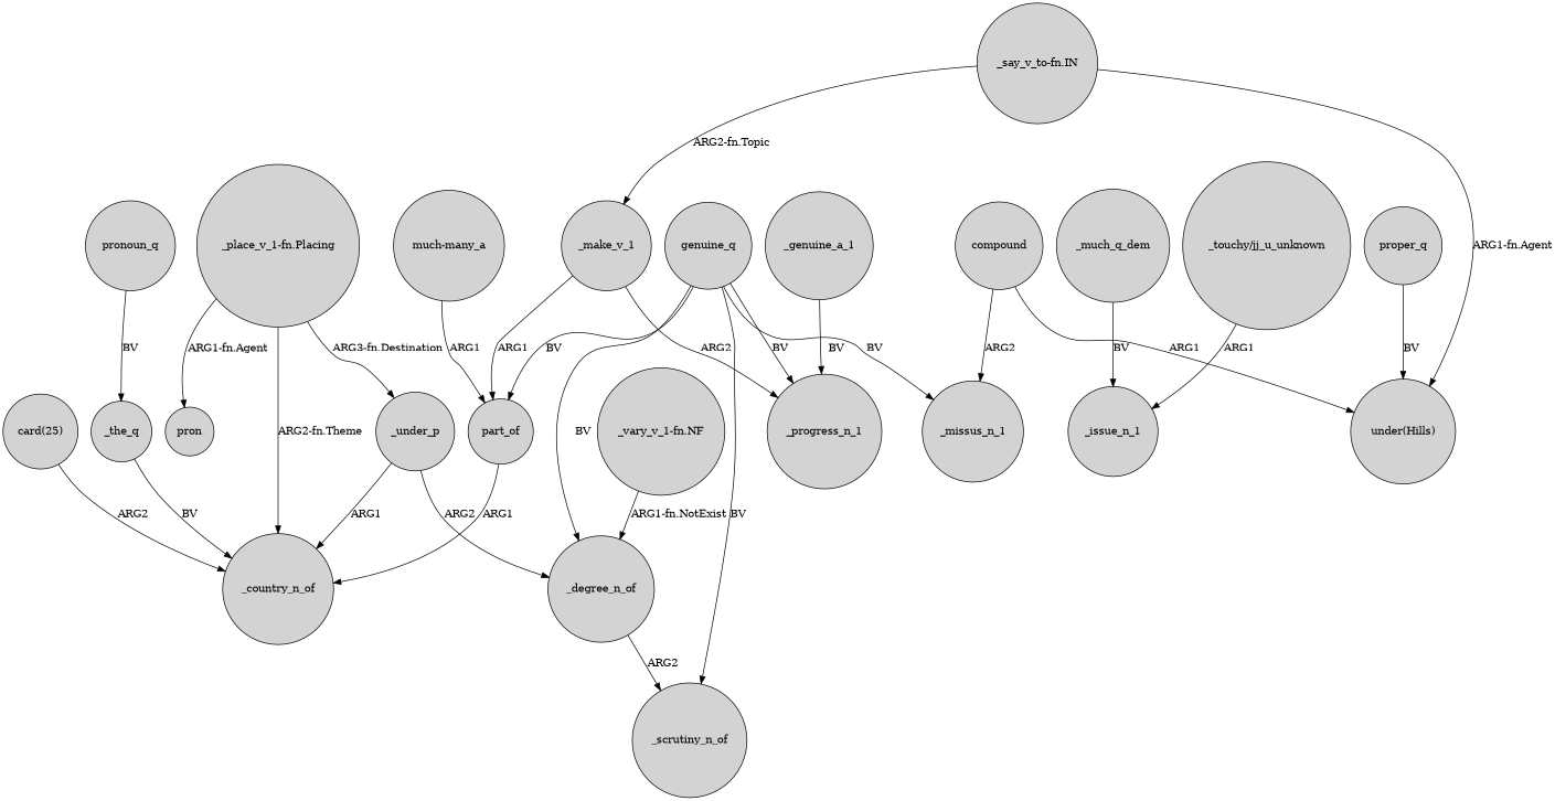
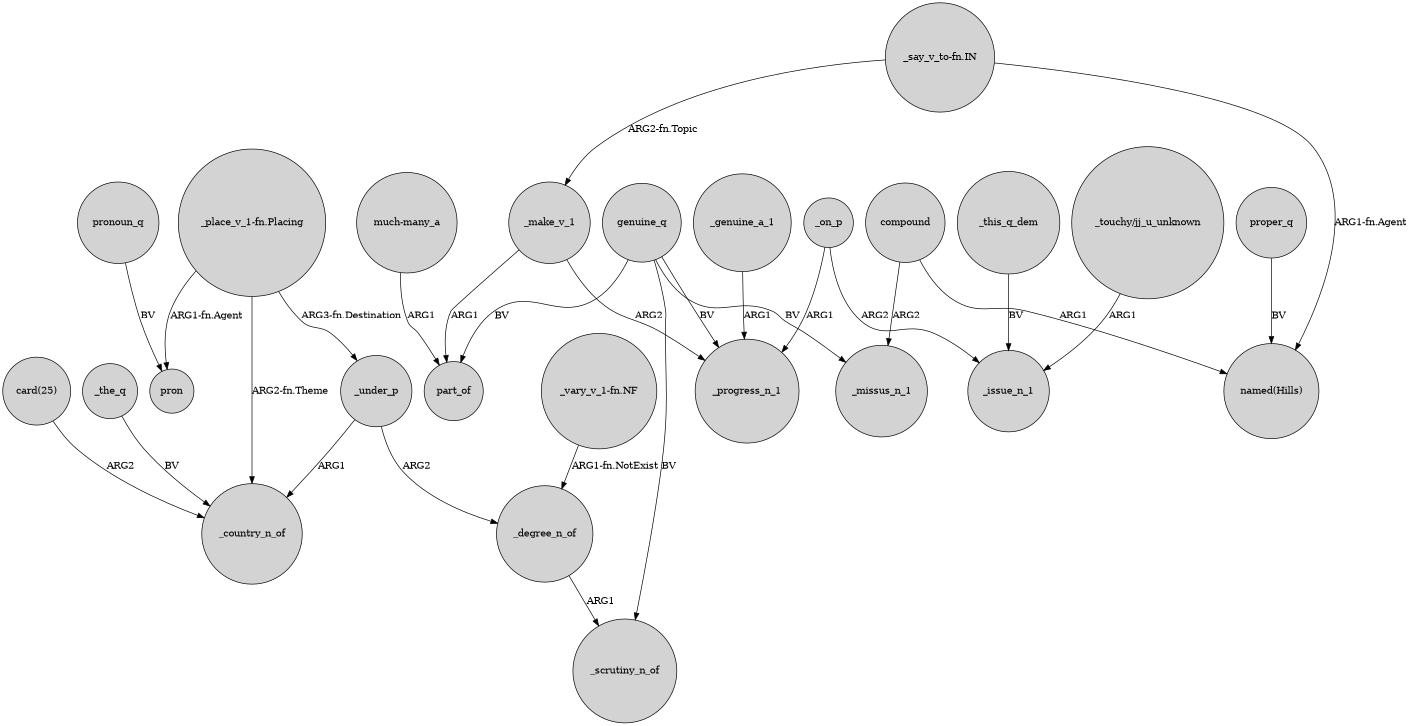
  digraph {
    fontname="DejaVu Serif"
    node [fontname="DejaVu Serif" shape=circle style=filled]
    edge [fontname="DejaVu Serif"]
    "_place_v_1-fn.Placing"
    _country_n_of
    pron
    _under_p
    _degree_n_of
    _genuine_a_1
    _progress_n_1
    n8 [label=genuine_q]
    part_of
    _missus_n_1
    _scrutiny_n_of
    compound
-   "named(Hills)" [label="under(Hills)"]
+   "named(Hills)"
    "much-many_a"
+   _on_p
    _issue_n_1
    proper_q
    _make_v_1
    pronoun_q
    _the_q
    "card(25)"
    "_say_v_to-fn.IN"
    "_vary_v_1-fn.NF"
-   _this_q_dem [label=_much_q_dem]
+   _this_q_dem
    "_touchy/jj_u_unknown"
    "_place_v_1-fn.Placing" -> _country_n_of [label="ARG2-fn.Theme"]
    "_place_v_1-fn.Placing" -> pron [label="ARG1-fn.Agent"]
    "_place_v_1-fn.Placing" -> _under_p [label="ARG3-fn.Destination"]
    _under_p -> _country_n_of [label=ARG1]
    _under_p -> _degree_n_of [label=ARG2]
-   _degree_n_of -> _scrutiny_n_of [label=ARG2]
-   _genuine_a_1 -> _progress_n_1 [label=BV]
-   n8 -> _degree_n_of [label=BV]
+   _degree_n_of -> _scrutiny_n_of [label=ARG1]
+   _genuine_a_1 -> _progress_n_1 [label=ARG1]
    n8 -> _progress_n_1 [label=BV]
    n8 -> part_of [label=BV]
    n8 -> _missus_n_1 [label=BV]
    n8 -> _scrutiny_n_of [label=BV]
-   part_of -> _country_n_of [label=ARG1]
    compound -> _missus_n_1 [label=ARG2]
    compound -> "named(Hills)" [label=ARG1]
    "much-many_a" -> part_of [label=ARG1]
+   _on_p -> _progress_n_1 [label=ARG1]
+   _on_p -> _issue_n_1 [label=ARG2]
    proper_q -> "named(Hills)" [label=BV]
    _make_v_1 -> _progress_n_1 [label=ARG2]
    _make_v_1 -> part_of [label=ARG1]
-   pronoun_q -> _the_q [label=BV]
+   pronoun_q -> pron [label=BV]
    _the_q -> _country_n_of [label=BV]
    "card(25)" -> _country_n_of [label=ARG2]
    "_say_v_to-fn.IN" -> "named(Hills)" [label="ARG1-fn.Agent"]
    "_say_v_to-fn.IN" -> _make_v_1 [label="ARG2-fn.Topic"]
    "_vary_v_1-fn.NF" -> _degree_n_of [label="ARG1-fn.NotExist"]
    _this_q_dem -> _issue_n_1 [label=BV]
    "_touchy/jj_u_unknown" -> _issue_n_1 [label=ARG1]
  }
